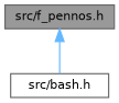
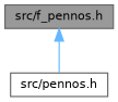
  digraph {
    node [fontname=Helvetica fontsize=10 shape=box style=filled]
    n1 [color=gray40 fillcolor=grey60 fontcolor=black height=0.2 label="src/f_pennos.h" width=0.4]
-   n2 [color=grey40 fillcolor=white height=0.2 label="src/bash.h" width=0.4]
+   n2 [color=grey40 fillcolor=white height=0.2 label="src/pennos.h" width=0.4]
    n1 -> n2 [color=steelblue1 dir=back fontname=Helvetica fontsize=10 labelfontname=Helvetica labelfontsize=10 style=solid]
  }
